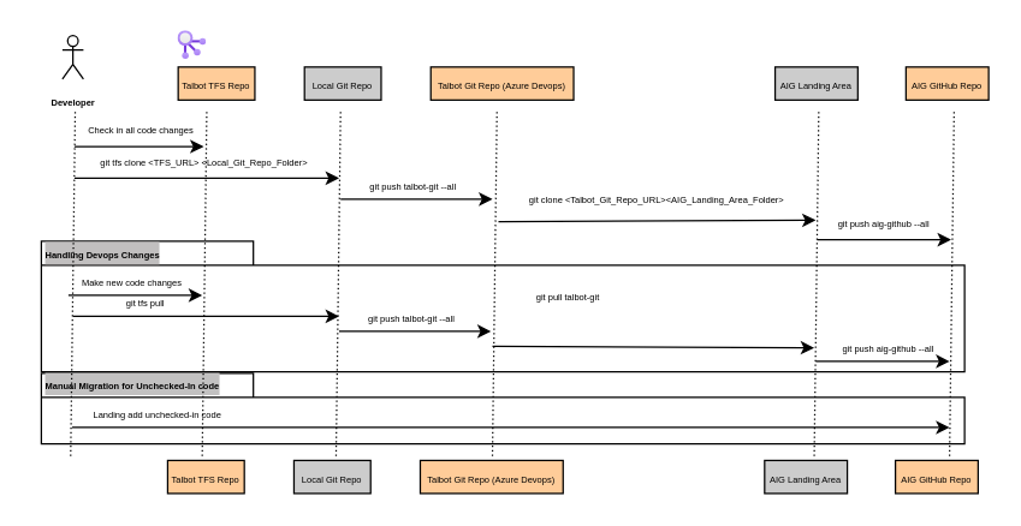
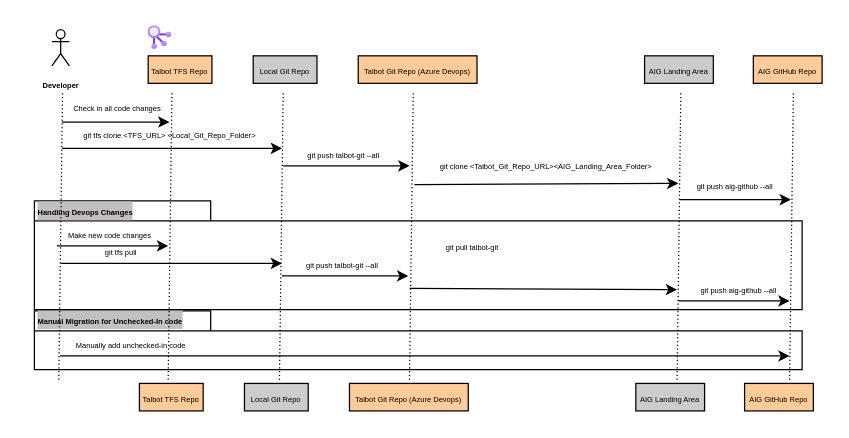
  <mxCell id="0" />
  <mxCell id="1" parent="0" />
  <mxCell id="2" value="" style="group;labelBackgroundColor=default;labelBorderColor=default;textShadow=0;textOpacity=80;" vertex="1" connectable="0" parent="1"><mxGeometry x="20" y="243" width="621" height="52" as="geometry" /></mxCell>
  <mxCell id="3" value="" style="shape=folder;fontStyle=1;spacingTop=10;tabWidth=141;tabHeight=16;tabPosition=left;html=1;whiteSpace=wrap;" vertex="1" parent="2"><mxGeometry x="7" y="4.875" width="614" height="47.125" as="geometry" /></mxCell>
  <mxCell id="4" value="&lt;font style=&quot;font-size: 6px;&quot;&gt;&lt;b&gt;Manual Migration for Unchecked-In code&lt;/b&gt;&lt;/font&gt;" style="text;html=1;align=left;verticalAlign=middle;whiteSpace=wrap;rounded=0;labelBackgroundColor=light-dark(#c2c1c1, #ededed);" vertex="1" parent="2"><mxGeometry x="8" y="1" width="140" height="22" as="geometry" /></mxCell>
  <mxCell id="5" value="" style="endArrow=classic;html=1;rounded=0;" edge="1" parent="2"><mxGeometry width="50" height="50" relative="1" as="geometry"><mxPoint x="27.5" y="41" as="sourcePoint" /><mxPoint x="611" y="41" as="targetPoint" /></mxGeometry></mxCell>
- <mxCell id="6" value="&lt;font style=&quot;font-size: 6px;&quot;&gt;Landing add unchecked-in code&lt;/font&gt;" style="text;html=1;align=center;verticalAlign=middle;resizable=0;points=[];autosize=1;strokeColor=none;fillColor=none;" vertex="1" parent="2"><mxGeometry x="30.5" y="18" width="106" height="26" as="geometry" /></mxCell>
+ <mxCell id="6" value="&lt;font style=&quot;font-size: 6px;&quot;&gt;Manually add unchecked-in code&lt;/font&gt;" style="text;html=1;align=center;verticalAlign=middle;resizable=0;points=[];autosize=1;strokeColor=none;fillColor=none;" vertex="1" parent="2"><mxGeometry x="30.5" y="18" width="106" height="26" as="geometry" /></mxCell>
  <mxCell id="7" value="" style="group" vertex="1" connectable="0" parent="1"><mxGeometry x="20" y="151" width="621" height="96" as="geometry" /></mxCell>
  <mxCell id="8" value="" style="shape=folder;fontStyle=1;spacingTop=10;tabWidth=141;tabHeight=16;tabPosition=left;html=1;whiteSpace=wrap;" vertex="1" parent="7"><mxGeometry x="7" y="9" width="614" height="87" as="geometry" /></mxCell>
  <mxCell id="9" value="&lt;font style=&quot;font-size: 6px;&quot;&gt;&lt;b&gt;Handling Devops Changes&lt;/b&gt;&lt;/font&gt;" style="text;html=1;align=left;verticalAlign=middle;whiteSpace=wrap;rounded=0;labelBackgroundColor=light-dark(#c1bfbf, #ededed);" vertex="1" parent="7"><mxGeometry x="8" y="11" width="134" height="12" as="geometry" /></mxCell>
  <mxCell id="10" value="" style="endArrow=classic;html=1;rounded=0;" edge="1" parent="7"><mxGeometry width="50" height="50" relative="1" as="geometry"><mxPoint x="25" y="45" as="sourcePoint" /><mxPoint x="114" y="45" as="targetPoint" /></mxGeometry></mxCell>
  <mxCell id="11" value="&lt;font style=&quot;font-size: 6px;&quot;&gt;Make new code changes&lt;/font&gt;" style="text;html=1;align=center;verticalAlign=middle;resizable=0;points=[];autosize=1;strokeColor=none;fillColor=none;" vertex="1" parent="7"><mxGeometry x="25" y="22" width="84" height="26" as="geometry" /></mxCell>
  <mxCell id="12" value="" style="endArrow=classic;html=1;rounded=0;" edge="1" parent="7"><mxGeometry width="50" height="50" relative="1" as="geometry"><mxPoint x="28" y="59" as="sourcePoint" /><mxPoint x="205" y="59" as="targetPoint" /></mxGeometry></mxCell>
  <mxCell id="13" value="&lt;font style=&quot;font-size: 6px;&quot;&gt;git tfs pull&lt;/font&gt;" style="text;html=1;align=center;verticalAlign=middle;resizable=0;points=[];autosize=1;strokeColor=none;fillColor=none;" vertex="1" parent="7"><mxGeometry x="54" y="36" width="43" height="26" as="geometry" /></mxCell>
  <mxCell id="14" value="" style="endArrow=classic;html=1;rounded=0;" edge="1" parent="7"><mxGeometry width="50" height="50" relative="1" as="geometry"><mxPoint x="205" y="69" as="sourcePoint" /><mxPoint x="306" y="69" as="targetPoint" /></mxGeometry></mxCell>
  <mxCell id="15" value="&lt;font style=&quot;font-size: 6px;&quot;&gt;git push talbot-git --all&lt;/font&gt;" style="text;html=1;align=center;verticalAlign=middle;resizable=0;points=[];autosize=1;strokeColor=none;fillColor=none;" vertex="1" parent="7"><mxGeometry x="215" y="46" width="75" height="26" as="geometry" /></mxCell>
  <mxCell id="16" value="" style="endArrow=classic;html=1;rounded=0;" edge="1" parent="7"><mxGeometry width="50" height="50" relative="1" as="geometry"><mxPoint x="307" y="79" as="sourcePoint" /><mxPoint x="521" y="80" as="targetPoint" /></mxGeometry></mxCell>
  <mxCell id="17" value="&lt;font style=&quot;font-size: 6px;&quot;&gt;git pull talbot-git&lt;/font&gt;" style="text;html=1;align=center;verticalAlign=middle;resizable=0;points=[];autosize=1;strokeColor=none;fillColor=none;" vertex="1" parent="7"><mxGeometry x="327" y="32" width="60" height="26" as="geometry" /></mxCell>
  <mxCell id="18" value="" style="endArrow=classic;html=1;rounded=0;" edge="1" parent="7"><mxGeometry width="50" height="50" relative="1" as="geometry"><mxPoint x="522" y="89" as="sourcePoint" /><mxPoint x="611" y="89" as="targetPoint" /></mxGeometry></mxCell>
  <mxCell id="19" value="&lt;font style=&quot;font-size: 6px;&quot;&gt;git push aig-github --all&lt;/font&gt;" style="text;html=1;align=center;verticalAlign=middle;resizable=0;points=[];autosize=1;strokeColor=none;fillColor=none;" vertex="1" parent="7"><mxGeometry x="530" y="66" width="79" height="26" as="geometry" /></mxCell>
  <mxCell id="20" value="&lt;font style=&quot;font-size: 6px;&quot;&gt;&lt;b&gt;Developer&lt;/b&gt;&lt;/font&gt;" style="shape=umlActor;verticalLabelPosition=bottom;verticalAlign=top;html=1;outlineConnect=0;" vertex="1" parent="1"><mxGeometry x="41" y="23" width="14" height="29" as="geometry" /></mxCell>
  <mxCell id="21" value="&lt;font style=&quot;font-size: 6px;&quot;&gt;Talbot TFS Repo&lt;/font&gt;" style="rounded=0;whiteSpace=wrap;html=1;fillColor=light-dark(#FFCC99,var(--ge-dark-color, #121212));" vertex="1" parent="1"><mxGeometry x="118" y="44" width="51" height="22" as="geometry" /></mxCell>
  <mxCell id="22" value="&lt;font style=&quot;font-size: 6px;&quot;&gt;Local Git Repo&lt;/font&gt;" style="rounded=0;whiteSpace=wrap;html=1;fillColor=light-dark(#CCCCCC,var(--ge-dark-color, #121212));" vertex="1" parent="1"><mxGeometry x="202" y="44" width="51" height="22" as="geometry" /></mxCell>
  <mxCell id="23" value="&lt;font style=&quot;font-size: 6px;&quot;&gt;Talbot Git Repo (Azure Devops)&lt;/font&gt;" style="rounded=0;whiteSpace=wrap;html=1;fillColor=light-dark(#FFCC99,var(--ge-dark-color, #121212));" vertex="1" parent="1"><mxGeometry x="286" y="44" width="95" height="22" as="geometry" /></mxCell>
  <mxCell id="24" value="&lt;font style=&quot;font-size: 6px;&quot;&gt;AIG Landing Area&lt;/font&gt;" style="rounded=0;whiteSpace=wrap;html=1;fillColor=light-dark(#CCCCCC,var(--ge-dark-color, #121212));" vertex="1" parent="1"><mxGeometry x="515" y="44" width="55" height="22" as="geometry" /></mxCell>
  <mxCell id="25" value="&lt;font style=&quot;font-size: 6px;&quot;&gt;AIG GitHub Repo&lt;/font&gt;" style="rounded=0;whiteSpace=wrap;html=1;fillColor=light-dark(#FFCC99,var(--ge-dark-color, #121212));" vertex="1" parent="1"><mxGeometry x="602" y="44" width="55" height="22" as="geometry" /></mxCell>
  <mxCell id="26" value="" style="shape=image;html=1;verticalAlign=top;verticalLabelPosition=bottom;labelBackgroundColor=#ffffff;imageAspect=0;aspect=fixed;image=https://cdn1.iconfinder.com/data/icons/picons-social/57/github_rounded-128.png" vertex="1" parent="1"><mxGeometry x="602" y="23" width="19" height="19" as="geometry" /></mxCell>
  <mxCell id="27" value="" style="image;aspect=fixed;html=1;points=[];align=center;fontSize=12;image=img/lib/azure2/general/TFS_VC_Repository.svg;" vertex="1" parent="1"><mxGeometry x="118" y="20" width="19" height="19" as="geometry" /></mxCell>
  <mxCell id="28" value="" style="endArrow=none;dashed=1;html=1;strokeWidth=1;rounded=0;dashPattern=1 2;" edge="1" parent="1"><mxGeometry width="50" height="50" relative="1" as="geometry"><mxPoint x="46.5" y="303" as="sourcePoint" /><mxPoint x="49.5" y="74" as="targetPoint" /></mxGeometry></mxCell>
  <mxCell id="29" value="" style="endArrow=none;dashed=1;html=1;strokeWidth=1;rounded=0;dashPattern=1 2;" edge="1" parent="1"><mxGeometry width="50" height="50" relative="1" as="geometry"><mxPoint x="134" y="303" as="sourcePoint" /><mxPoint x="137" y="74" as="targetPoint" /></mxGeometry></mxCell>
  <mxCell id="30" value="" style="endArrow=none;dashed=1;html=1;strokeWidth=1;rounded=0;dashPattern=1 2;" edge="1" parent="1"><mxGeometry width="50" height="50" relative="1" as="geometry"><mxPoint x="223" y="303" as="sourcePoint" /><mxPoint x="226" y="74" as="targetPoint" /></mxGeometry></mxCell>
  <mxCell id="31" value="" style="endArrow=none;dashed=1;html=1;strokeWidth=1;rounded=0;dashPattern=1 2;" edge="1" parent="1"><mxGeometry width="50" height="50" relative="1" as="geometry"><mxPoint x="327" y="303" as="sourcePoint" /><mxPoint x="330" y="74" as="targetPoint" /></mxGeometry></mxCell>
  <mxCell id="32" value="" style="endArrow=none;dashed=1;html=1;strokeWidth=1;rounded=0;dashPattern=1 2;" edge="1" parent="1"><mxGeometry width="50" height="50" relative="1" as="geometry"><mxPoint x="541" y="303" as="sourcePoint" /><mxPoint x="544" y="74" as="targetPoint" /></mxGeometry></mxCell>
  <mxCell id="33" value="" style="endArrow=none;dashed=1;html=1;strokeWidth=1;rounded=0;dashPattern=1 2;" edge="1" parent="1"><mxGeometry width="50" height="50" relative="1" as="geometry"><mxPoint x="631" y="303" as="sourcePoint" /><mxPoint x="634" y="74" as="targetPoint" /></mxGeometry></mxCell>
  <mxCell id="34" value="" style="endArrow=classic;html=1;rounded=0;" edge="1" parent="1"><mxGeometry width="50" height="50" relative="1" as="geometry"><mxPoint x="49" y="97" as="sourcePoint" /><mxPoint x="135" y="97" as="targetPoint" /></mxGeometry></mxCell>
  <mxCell id="35" value="&lt;font style=&quot;font-size: 6px;&quot;&gt;Check in all code changes&lt;/font&gt;" style="text;html=1;align=center;verticalAlign=middle;resizable=0;points=[];autosize=1;strokeColor=none;fillColor=none;" vertex="1" parent="1"><mxGeometry x="49" y="72" width="88" height="26" as="geometry" /></mxCell>
  <mxCell id="36" value="" style="endArrow=classic;html=1;rounded=0;" edge="1" parent="1"><mxGeometry width="50" height="50" relative="1" as="geometry"><mxPoint x="49" y="118" as="sourcePoint" /><mxPoint x="225" y="118" as="targetPoint" /></mxGeometry></mxCell>
  <mxCell id="37" value="&lt;font style=&quot;font-size: 6px;&quot;&gt;git tfs clone &amp;lt;TFS_URL&amp;gt; &amp;lt;Local_Git_Repo_Folder&amp;gt;&lt;/font&gt;" style="text;html=1;align=center;verticalAlign=middle;resizable=0;points=[];autosize=1;strokeColor=none;fillColor=none;" vertex="1" parent="1"><mxGeometry x="57" y="93" width="156" height="26" as="geometry" /></mxCell>
  <mxCell id="38" value="" style="endArrow=classic;html=1;rounded=0;" edge="1" parent="1"><mxGeometry width="50" height="50" relative="1" as="geometry"><mxPoint x="226" y="132" as="sourcePoint" /><mxPoint x="327" y="132" as="targetPoint" /></mxGeometry></mxCell>
  <mxCell id="39" value="&lt;font style=&quot;font-size: 6px;&quot;&gt;git push talbot-git --all&lt;/font&gt;" style="text;html=1;align=center;verticalAlign=middle;resizable=0;points=[];autosize=1;strokeColor=none;fillColor=none;" vertex="1" parent="1"><mxGeometry x="236" y="109" width="75" height="26" as="geometry" /></mxCell>
  <mxCell id="40" value="" style="endArrow=classic;html=1;rounded=0;" edge="1" parent="1"><mxGeometry width="50" height="50" relative="1" as="geometry"><mxPoint x="331" y="147" as="sourcePoint" /><mxPoint x="542" y="146" as="targetPoint" /></mxGeometry></mxCell>
  <mxCell id="41" value="&lt;font style=&quot;font-size: 6px;&quot;&gt;git clone &amp;lt;Talbot_Git_Repo_URL&amp;gt;&amp;lt;AIG_Landing_Area_Folder&amp;gt;&lt;/font&gt;" style="text;html=1;align=center;verticalAlign=middle;resizable=0;points=[];autosize=1;strokeColor=none;fillColor=none;" vertex="1" parent="1"><mxGeometry x="342" y="118" width="187" height="26" as="geometry" /></mxCell>
  <mxCell id="42" value="" style="endArrow=classic;html=1;rounded=0;" edge="1" parent="1"><mxGeometry width="50" height="50" relative="1" as="geometry"><mxPoint x="543" y="159" as="sourcePoint" /><mxPoint x="632" y="159" as="targetPoint" /></mxGeometry></mxCell>
  <mxCell id="43" value="&lt;font style=&quot;font-size: 6px;&quot;&gt;git push aig-github --all&lt;/font&gt;" style="text;html=1;align=center;verticalAlign=middle;resizable=0;points=[];autosize=1;strokeColor=none;fillColor=none;" vertex="1" parent="1"><mxGeometry x="547" y="134" width="79" height="26" as="geometry" /></mxCell>
  <mxCell id="44" value="&lt;font style=&quot;font-size: 6px;&quot;&gt;Talbot TFS Repo&lt;/font&gt;" style="rounded=0;whiteSpace=wrap;html=1;fillColor=light-dark(#FFCC99,var(--ge-dark-color, #121212));" vertex="1" parent="1"><mxGeometry x="111" y="306" width="51" height="22" as="geometry" /></mxCell>
  <mxCell id="45" value="&lt;font style=&quot;font-size: 6px;&quot;&gt;Local Git Repo&lt;/font&gt;" style="rounded=0;whiteSpace=wrap;html=1;fillColor=light-dark(#CCCCCC,var(--ge-dark-color, #121212));" vertex="1" parent="1"><mxGeometry x="195" y="306" width="51" height="22" as="geometry" /></mxCell>
  <mxCell id="46" value="&lt;font style=&quot;font-size: 6px;&quot;&gt;Talbot Git Repo (Azure Devops)&lt;/font&gt;" style="rounded=0;whiteSpace=wrap;html=1;fillColor=light-dark(#FFCC99,var(--ge-dark-color, #121212));" vertex="1" parent="1"><mxGeometry x="279" y="306" width="95" height="22" as="geometry" /></mxCell>
  <mxCell id="47" value="&lt;font style=&quot;font-size: 6px;&quot;&gt;AIG Landing Area&lt;/font&gt;" style="rounded=0;whiteSpace=wrap;html=1;fillColor=light-dark(#CCCCCC,var(--ge-dark-color, #121212));" vertex="1" parent="1"><mxGeometry x="508" y="306" width="55" height="22" as="geometry" /></mxCell>
  <mxCell id="48" value="&lt;font style=&quot;font-size: 6px;&quot;&gt;AIG GitHub Repo&lt;/font&gt;" style="rounded=0;whiteSpace=wrap;html=1;fillColor=light-dark(#FFCC99,var(--ge-dark-color, #121212));" vertex="1" parent="1"><mxGeometry x="595" y="306" width="55" height="22" as="geometry" /></mxCell>
